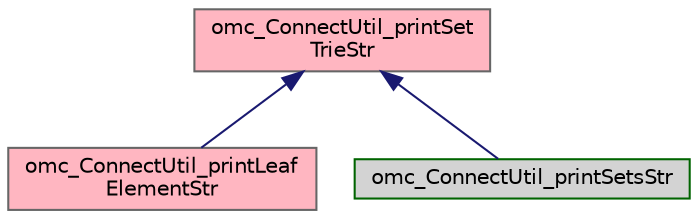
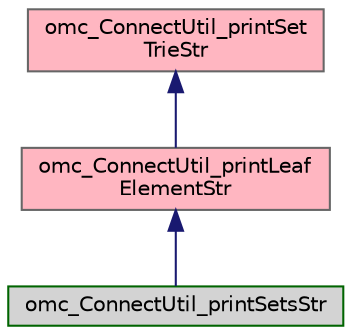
  digraph {
    rankdir=TB
    node [color=gray40 fillcolor=lightpink fontname=Helvetica fontsize=10 shape=record style=filled]
    edge [color=midnightblue dir=back fontname=Helvetica fontsize=10 labelfontname=Helvetica labelfontsize=10 style=solid]
    n1 [fontcolor=black height=0.2 label="omc_ConnectUtil_printLeaf\lElementStr" width=0.4]
    n2 [height=0.2 label="omc_ConnectUtil_printSet\lTrieStr" width=0.4]
    n3 [color=darkgreen fillcolor=lightgrey height=0.2 label=omc_ConnectUtil_printSetsStr width=0.4]
    n2 -> n1
-   n2 -> n3
+   n1 -> n3
  }
